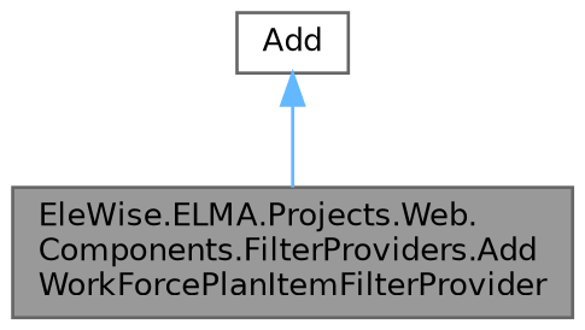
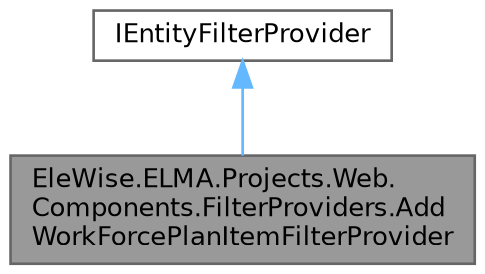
  digraph {
    node [color=gray40 fontname=Helvetica fontsize=10 shape=box style=filled]
    n1 [fillcolor=grey60 fontcolor=black height=0.2 label="EleWise.ELMA.Projects.Web.\lComponents.FilterProviders.Add\lWorkForcePlanItemFilterProvider" width=0.4]
-   n2 [fillcolor=white height=0.2 label=Add width=0.4]
+   n2 [fillcolor=white height=0.2 label=IEntityFilterProvider width=0.4]
    n2 -> n1 [color=steelblue1 dir=back fontname=Helvetica fontsize=10 labelfontname=Helvetica labelfontsize=10 style=solid]
  }
